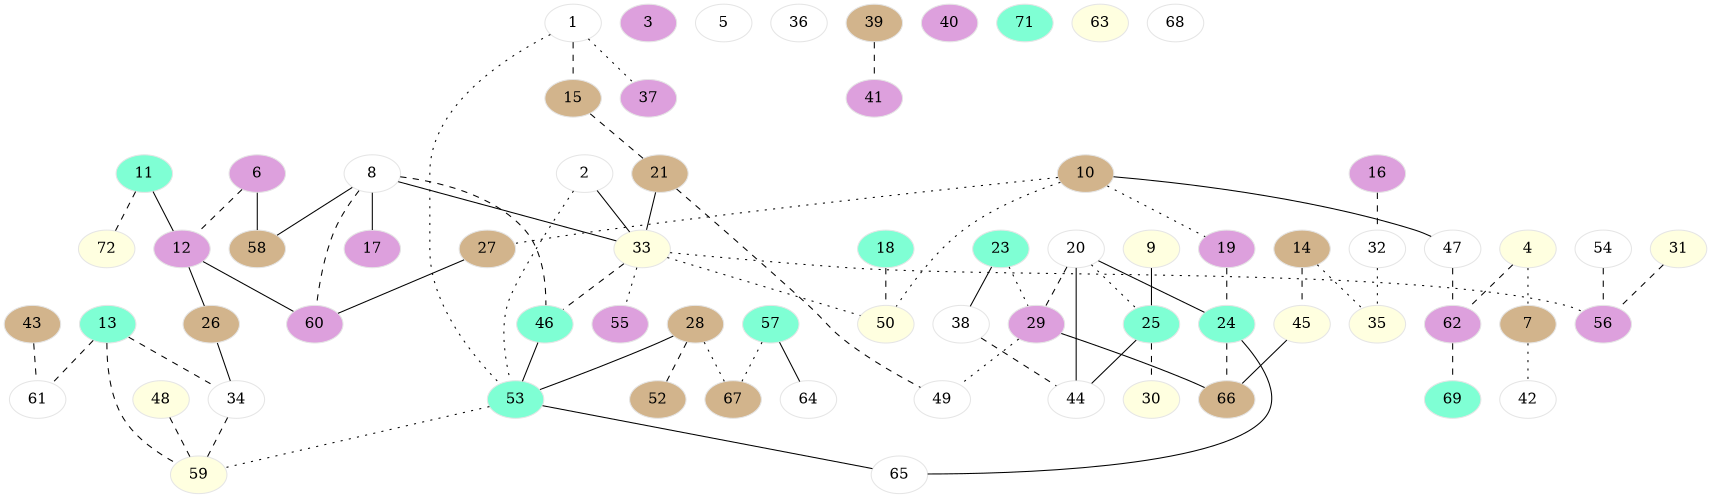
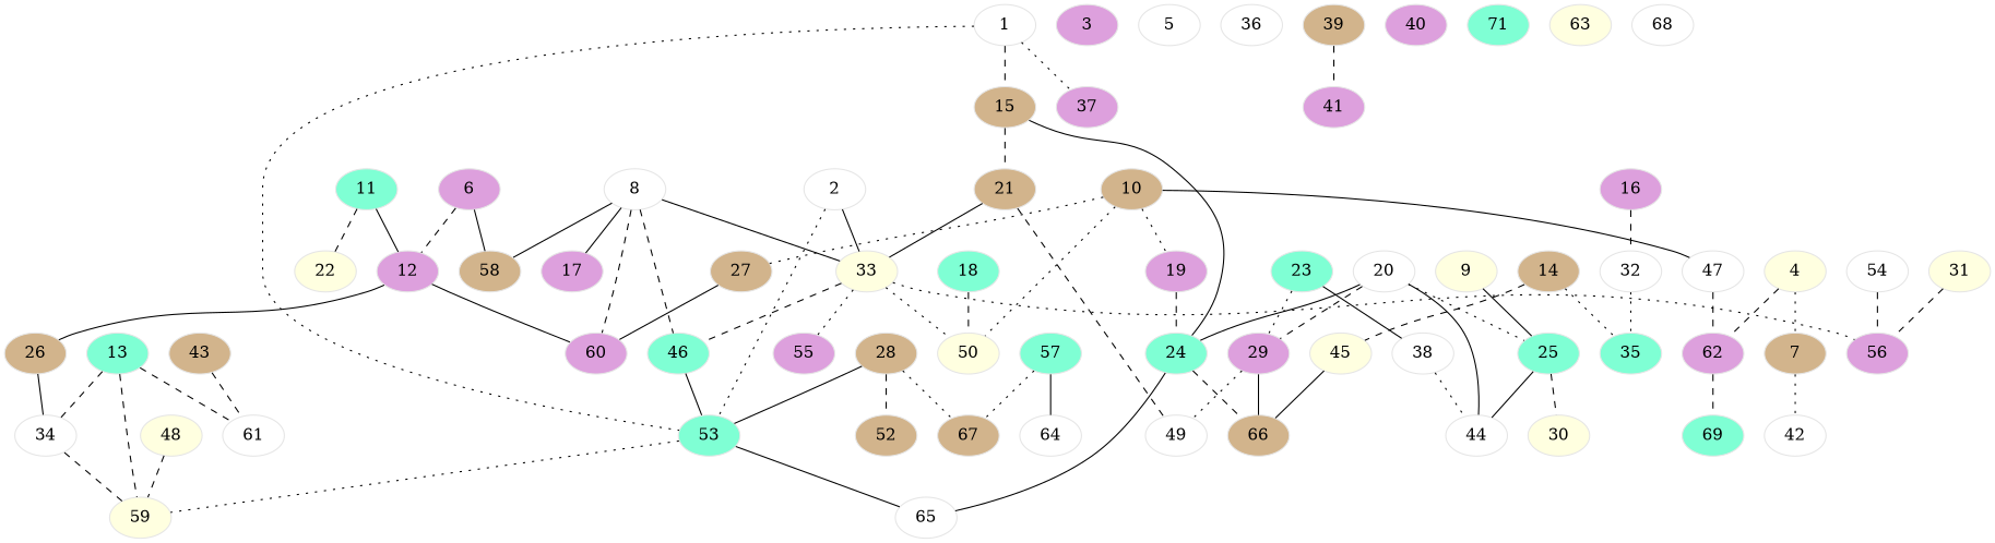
  graph {
    node [color=gray90 fillcolor=white style=filled]
    edge [style=dashed]
    15 [fillcolor=tan]
    1
    37 [fillcolor=plum]
    53 [fillcolor=aquamarine]
    21 [fillcolor=tan]
    24 [fillcolor=aquamarine]
    59 [fillcolor=lightyellow]
    65
    2
    33 [fillcolor=lightyellow]
    46 [fillcolor=aquamarine]
    50 [fillcolor=lightyellow]
    56 [fillcolor=plum]
    55 [fillcolor=plum]
    3 [fillcolor=plum]
    4 [fillcolor=lightyellow]
    7 [fillcolor=tan]
    62 [fillcolor=plum]
    42
    69 [fillcolor=aquamarine]
    5
    6 [fillcolor=plum]
    12 [fillcolor=plum]
    58 [fillcolor=tan]
    60 [fillcolor=plum]
    26 [fillcolor=tan]
    8
    17 [fillcolor=plum]
    9 [fillcolor=lightyellow]
    25 [fillcolor=aquamarine]
    44
    30 [fillcolor=lightyellow]
    10 [fillcolor=tan]
    19 [fillcolor=plum]
    27 [fillcolor=tan]
    47
    11 [fillcolor=aquamarine]
-   22 [fillcolor=lightyellow label=72]
+   22 [fillcolor=lightyellow]
    34
    13 [fillcolor=aquamarine]
    61
    14 [fillcolor=tan]
-   35 [fillcolor=lightyellow]
+   35 [fillcolor=aquamarine]
    45 [fillcolor=lightyellow]
    66 [fillcolor=tan]
    49
    16 [fillcolor=plum]
    32
    18 [fillcolor=aquamarine]
    20
    29 [fillcolor=plum]
    23 [fillcolor=aquamarine]
    38
    54
    28 [fillcolor=tan]
    52 [fillcolor=tan]
    67 [fillcolor=tan]
    31 [fillcolor=lightyellow]
    36
    39 [fillcolor=tan]
    41 [fillcolor=plum]
    40 [fillcolor=plum]
    43 [fillcolor=tan]
    48 [fillcolor=lightyellow]
    n65 [fillcolor=aquamarine label=71]
    57 [fillcolor=aquamarine]
    64
    63 [fillcolor=lightyellow]
    68
    15 -- 21
+   15 -- 24 [style=solid]
    1 -- 15
    1 -- 37 [style=dotted]
    1 -- 53 [style=dotted]
    53 -- 59 [style=dotted]
    53 -- 65 [style=solid]
    21 -- 33 [style=solid]
    21 -- 49
    24 -- 65 [style=solid]
    24 -- 66
    2 -- 53 [style=dotted]
    2 -- 33 [style=solid]
    33 -- 46
    33 -- 50 [style=dotted]
    33 -- 56 [style=dotted]
    33 -- 55 [style=dotted]
    46 -- 53 [style=solid]
    4 -- 7 [style=dotted]
    4 -- 62
    7 -- 42 [style=dotted]
    62 -- 69
    6 -- 12
    6 -- 58 [style=solid]
    12 -- 60 [style=solid]
    12 -- 26 [style=solid]
    26 -- 34 [style=solid]
    8 -- 33 [style=solid]
    8 -- 46
    8 -- 58 [style=solid]
    8 -- 60
    8 -- 17 [style=solid]
    9 -- 25 [style=solid]
    25 -- 44 [style=solid]
    25 -- 30
    10 -- 50 [style=dotted]
    10 -- 19 [style=dotted]
    10 -- 27 [style=dotted]
    10 -- 47 [style=solid]
    19 -- 24
    27 -- 60 [style=solid]
    47 -- 62
    11 -- 12 [style=solid]
    11 -- 22
    34 -- 59
    13 -- 59
    13 -- 34
    13 -- 61
    14 -- 35 [style=dotted]
    14 -- 45
    45 -- 66 [style=solid]
    16 -- 32
    32 -- 35 [style=dotted]
    18 -- 50
    20 -- 24 [style=solid]
    20 -- 25 [style=dotted]
    20 -- 44 [style=solid]
    20 -- 29
    29 -- 66 [style=solid]
    29 -- 49 [style=dotted]
    23 -- 29 [style=dotted]
    23 -- 38 [style=solid]
-   38 -- 44
+   38 -- 44 [style=dotted]
    54 -- 56
    28 -- 53 [style=solid]
    28 -- 52
    28 -- 67 [style=dotted]
    31 -- 56
    39 -- 41
    43 -- 61
    48 -- 59
    57 -- 67 [style=dotted]
    57 -- 64 [style=solid]
  }
